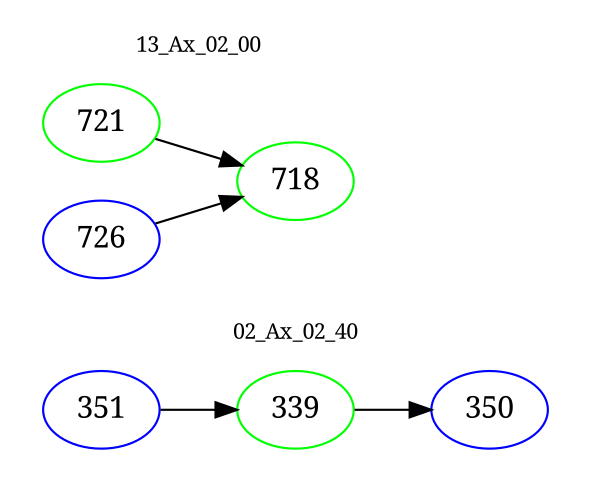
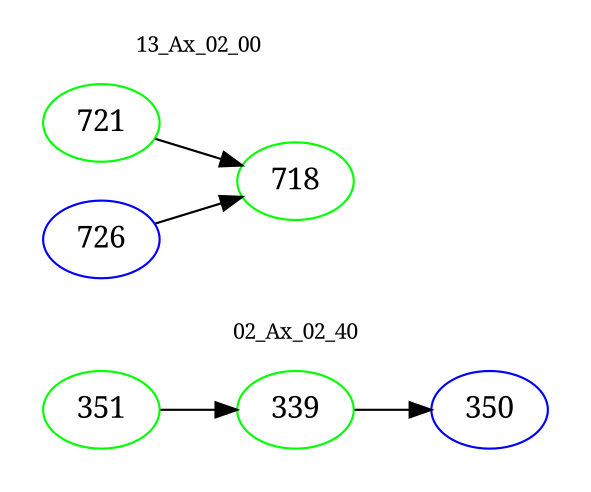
  digraph {
    fontname="Noto Serif"
    rankdir=LR
    node [color=green fontname="Noto Serif"]
    edge [color=black fontname="Noto Serif"]
-   n1 [color=blue label=351]
+   n1 [label=351]
    n2 [label=339]
    n3 [color=blue label=350]
    n4 [label=721]
    n5 [label=718]
    n6 [color=blue label=726]
    subgraph cluster_1 {
      color=white
      fontsize=10
      label="02_Ax_02_40"
      n1
      n2
      n3
    }
    subgraph cluster_2 {
      color=white
      fontsize=10
      label="13_Ax_02_00"
      n4
      n5
      n6
    }
    n1 -> n2
    n2 -> n3
    n4 -> n5
    n6 -> n5
  }
